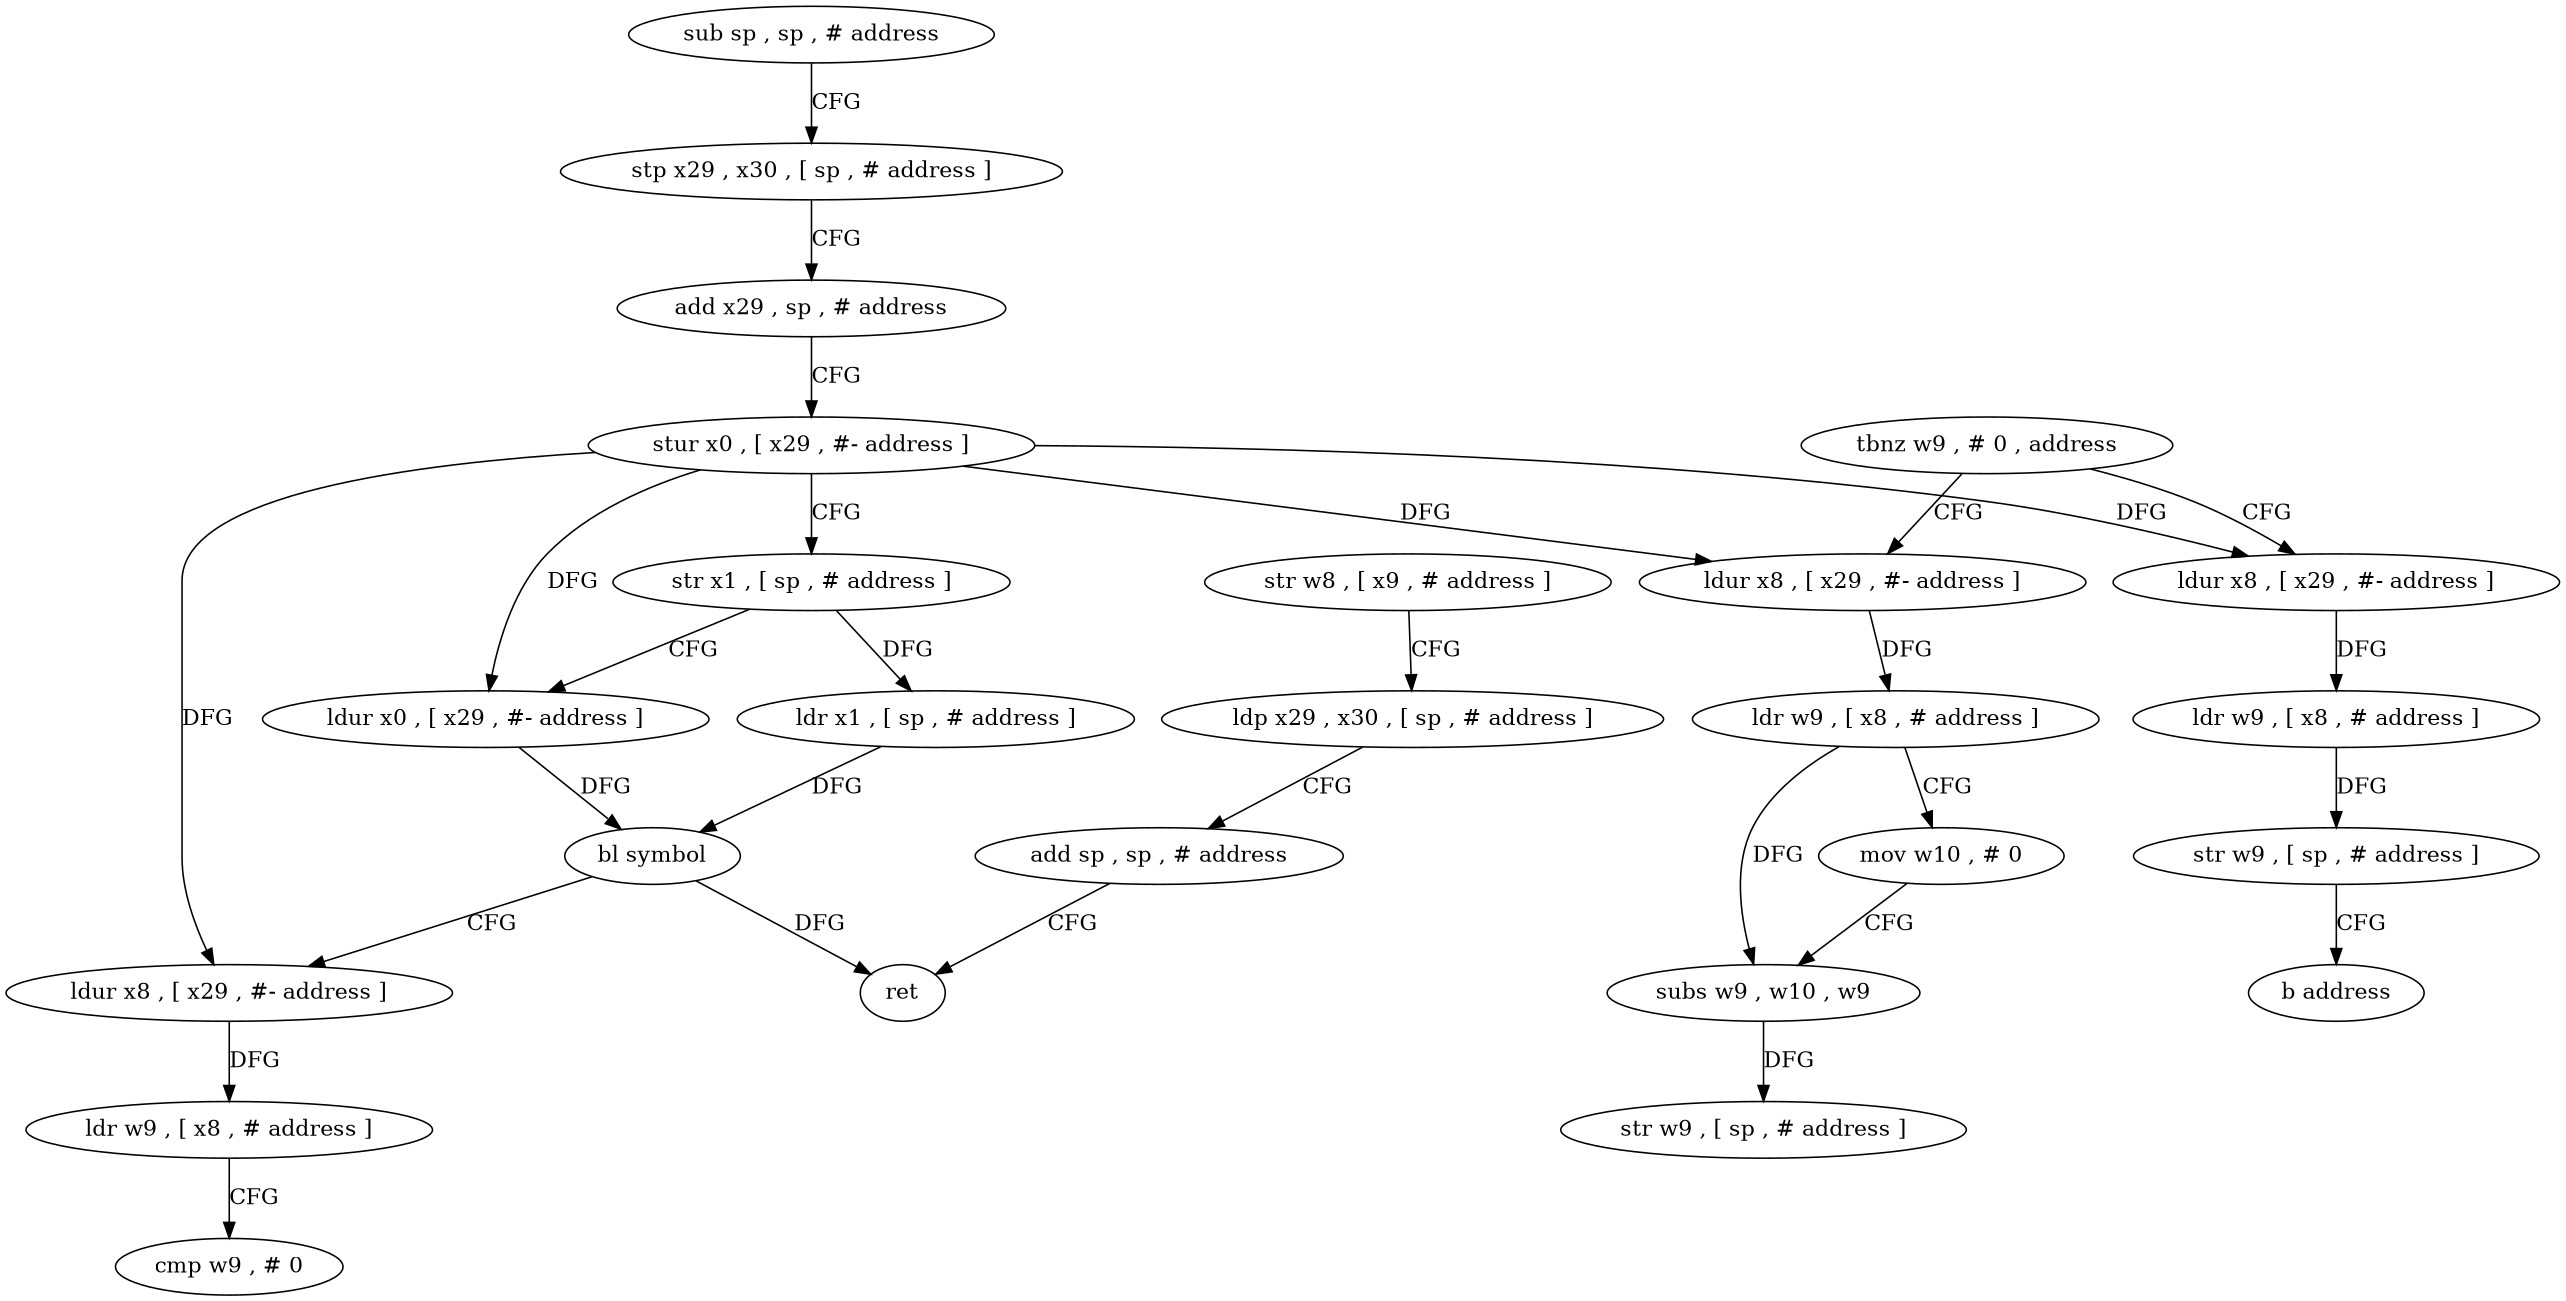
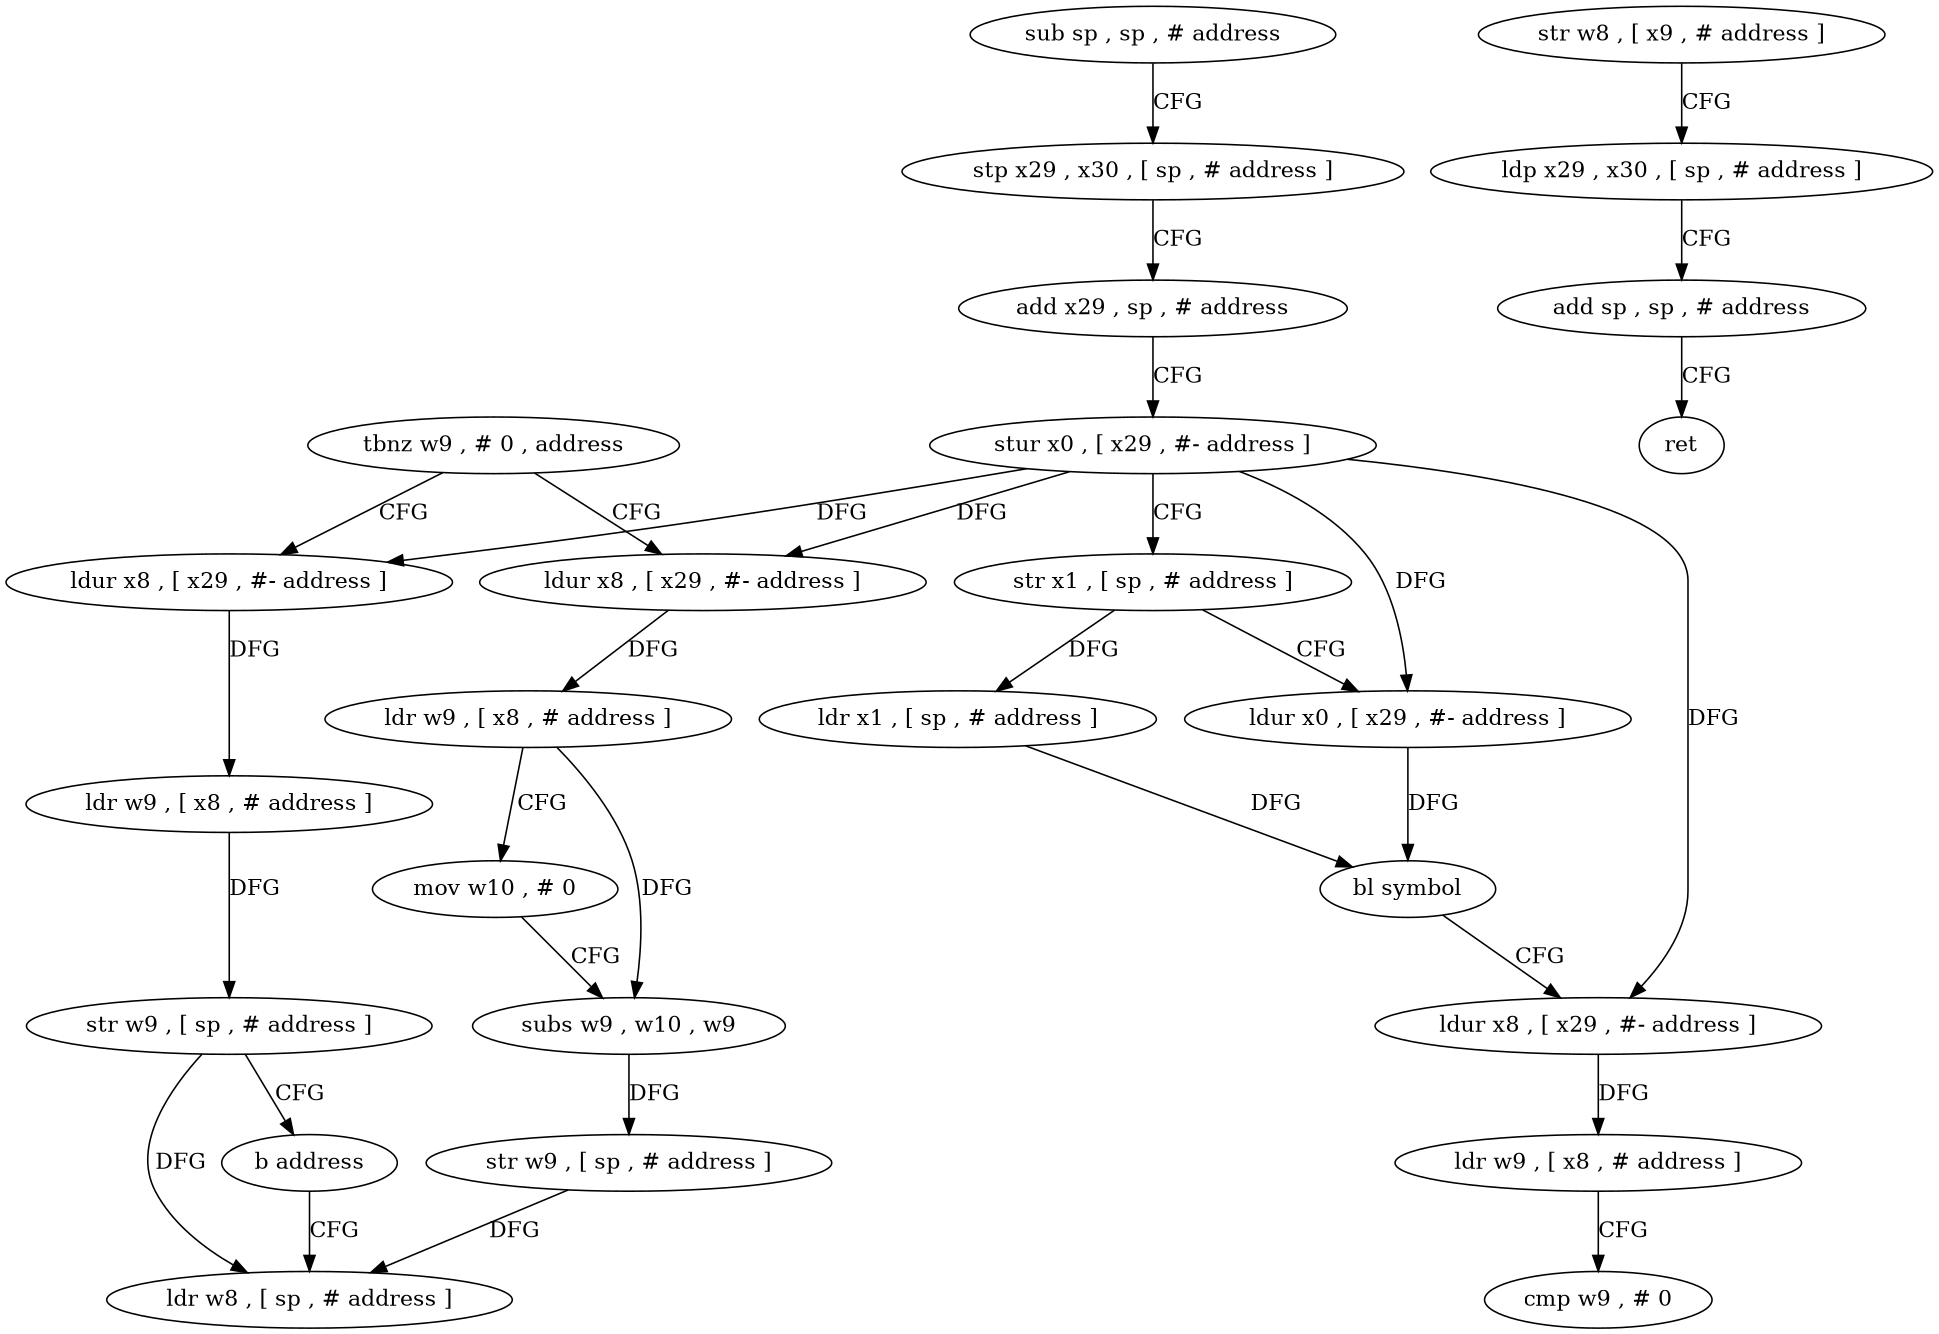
  digraph {
    n1 [label="sub sp , sp , # address"]
    n2 [label="stp x29 , x30 , [ sp , # address ]"]
    n3 [label="add x29 , sp , # address"]
    n4 [label="stur x0 , [ x29 , #- address ]"]
    n5 [label="str x1 , [ sp , # address ]"]
    n6 [label="ldur x0 , [ x29 , #- address ]"]
    n7 [label="ldur x8 , [ x29 , #- address ]"]
    n8 [label="ldur x8 , [ x29 , #- address ]"]
    n9 [label="ldur x8 , [ x29 , #- address ]"]
    n10 [label="ldr x1 , [ sp , # address ]"]
    n11 [label="bl symbol"]
    n12 [label="ldr w9 , [ x8 , # address ]"]
    n13 [label="ldr w9 , [ x8 , # address ]"]
    n14 [label="ldr w9 , [ x8 , # address ]"]
    n15 [label=ret]
    n16 [label="cmp w9 , # 0"]
    n17 [label="tbnz w9 , # 0 , address"]
    n18 [label="mov w10 , # 0"]
    n19 [label="subs w9 , w10 , w9"]
    n20 [label="str w9 , [ sp , # address ]"]
    n21 [label="str w9 , [ sp , # address ]"]
+   n22 [label="ldr w8 , [ sp , # address ]"]
    n23 [label="str w8 , [ x9 , # address ]"]
    n24 [label="ldp x29 , x30 , [ sp , # address ]"]
    n25 [label="b address"]
    n26 [label="add sp , sp , # address"]
    n1 -> n2 [label=CFG]
    n2 -> n3 [label=CFG]
    n3 -> n4 [label=CFG]
    n4 -> n5 [label=CFG]
    n4 -> n6 [label=DFG]
    n4 -> n7 [label=DFG]
    n4 -> n8 [label=DFG]
    n4 -> n9 [label=DFG]
    n5 -> n6 [label=CFG]
    n5 -> n10 [label=DFG]
    n6 -> n11 [label=DFG]
    n7 -> n12 [label=DFG]
    n8 -> n13 [label=DFG]
    n9 -> n14 [label=DFG]
    n10 -> n11 [label=DFG]
    n11 -> n7 [label=CFG]
-   n11 -> n15 [label=DFG]
    n12 -> n16 [label=CFG]
    n13 -> n18 [label=CFG]
    n13 -> n19 [label=DFG]
    n14 -> n20 [label=DFG]
    n17 -> n8 [label=CFG]
    n17 -> n9 [label=CFG]
    n18 -> n19 [label=CFG]
    n19 -> n21 [label=DFG]
+   n20 -> n22 [label=DFG]
    n20 -> n25 [label=CFG]
+   n21 -> n22 [label=DFG]
    n23 -> n24 [label=CFG]
    n24 -> n26 [label=CFG]
+   n25 -> n22 [label=CFG]
    n26 -> n15 [label=CFG]
  }
